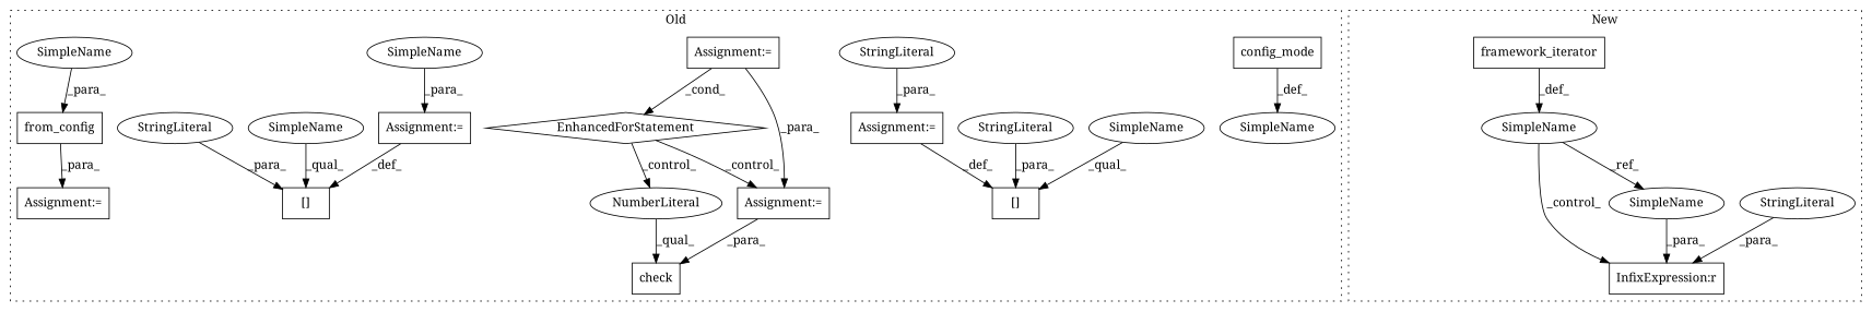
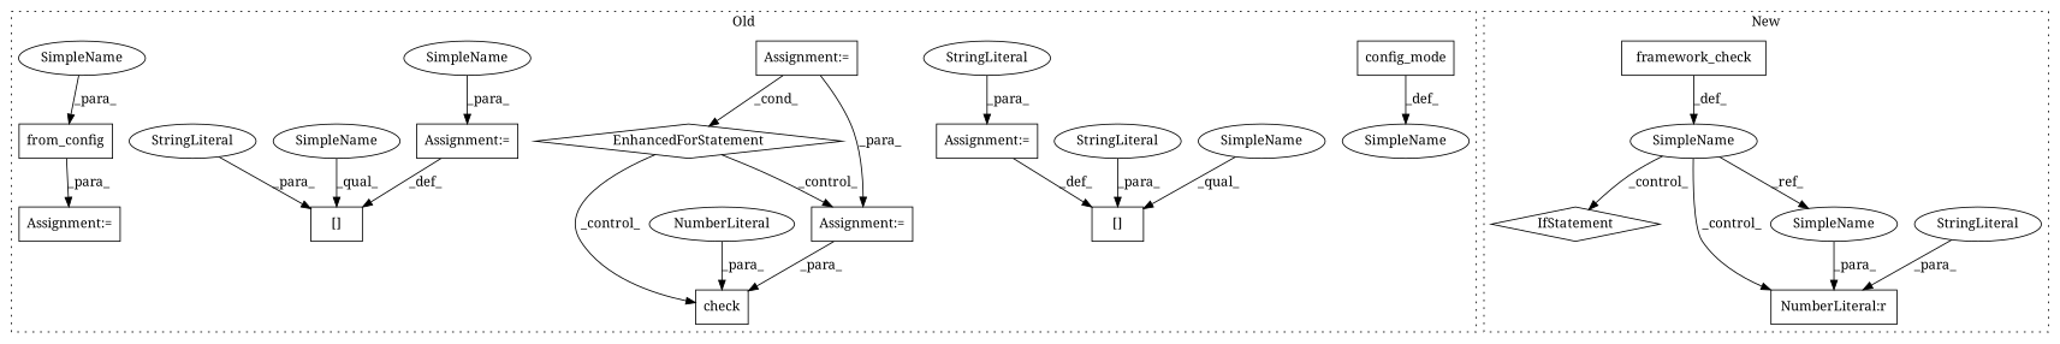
  digraph {
    fontname="Noto Serif"
    node [a=42 fontname="Noto Serif" l=1 s="2694,2761" shape=box]
    edge [fontname="Noto Serif"]
    n1 [a=32 l="12,1" label=from_config s="2667,2685"]
    n2 [a=7 label="Assignment:=" s=2666]
    n3 [a=2 l="7,1" label="[]" s="2910,2928"]
    n4 [a=2 l="7,1" label="[]" s="2626,2644"]
    n5 [a=70 l="57,2" label=EnhancedForStatement shape=diamond]
    n6 [a=32 l="6,1" label=check s="2800,2857"]
    n7 [a=34 label=NumberLiteral s=2856 shape=ellipse]
    n8 [a=7 label="Assignment:=" s=2929]
    n9 [label=SimpleName shape=ellipse l="" s=""]
    n10 [a=32 l=12 label=config_mode s=2888]
    n11 [a=7 label="Assignment:=" s=2776]
    n12 [a=45 l=11 label=StringLiteral s=2917 shape=ellipse]
    n13 [a=45 l=4 label=StringLiteral s=2930 shape=ellipse]
    n14 [a=45 l=11 label=StringLiteral s=2633 shape=ellipse]
    n15 [a=7 label="Assignment:=" s=2645]
    n16 [a=7 l="57,2" label="Assignment:="]
    n17 [l=2 label=SimpleName s=2646 shape=ellipse]
    n18 [l=6 label=SimpleName s=2626 shape=ellipse]
    n19 [l=6 label=SimpleName s=2910 shape=ellipse]
    n20 [l=6 label=SimpleName s=2679 shape=ellipse]
-   n22 [a=27 l=4 label="InfixExpression:r" s=2330]
+   n21 [a=25 l=3 label=IfStatement s=2342 shape=diamond]
+   n22 [a=27 l=4 label="NumberLiteral:r" s=2330]
    n23 [a=45 l=7 label=StringLiteral s=2334 shape=ellipse]
-   n24 [a=32 l="19,1" label=framework_iterator s="2253,2311"]
+   n24 [a=32 l="19,1" label=framework_check s="2253,2311"]
    n25 [l=2 label=SimpleName s=2248 shape=ellipse]
    n26 [l=2 label=SimpleName s=2328 shape=ellipse]
    subgraph cluster_1 {
      label=Old
      style=dotted
      n1
      n2
      n3
      n4
      n5
      n6
      n7
      n8
      n9
      n10
      n11
      n12
      n13
      n14
      n15
      n16
      n17
      n18
      n19
      n20
    }
    subgraph cluster_2 {
      label=New
      style=dotted
+     n21
      n22
      n23
      n24
      n25
      n26
    }
    n1 -> n2 [label=_para_]
-   n5 -> n7 [label=_control_]
+   n5 -> n6 [label=_control_]
    n5 -> n11 [label=_control_]
-   n7 -> n6 [label=_qual_]
+   n7 -> n6 [label=_para_]
    n8 -> n3 [label=_def_]
    n10 -> n9 [label=_def_]
    n11 -> n6 [label=_para_]
    n12 -> n3 [label=_para_]
    n13 -> n8 [label=_para_]
    n14 -> n4 [label=_para_]
    n15 -> n4 [label=_def_]
    n16 -> n5 [label=_cond_]
    n16 -> n11 [label=_para_]
    n17 -> n15 [label=_para_]
    n18 -> n4 [label=_qual_]
    n19 -> n3 [label=_qual_]
    n20 -> n1 [label=_para_]
    n23 -> n22 [label=_para_]
    n24 -> n25 [label=_def_]
+   n25 -> n21 [label=_control_]
    n25 -> n22 [label=_control_]
    n25 -> n26 [label=_ref_]
    n26 -> n22 [label=_para_]
  }
